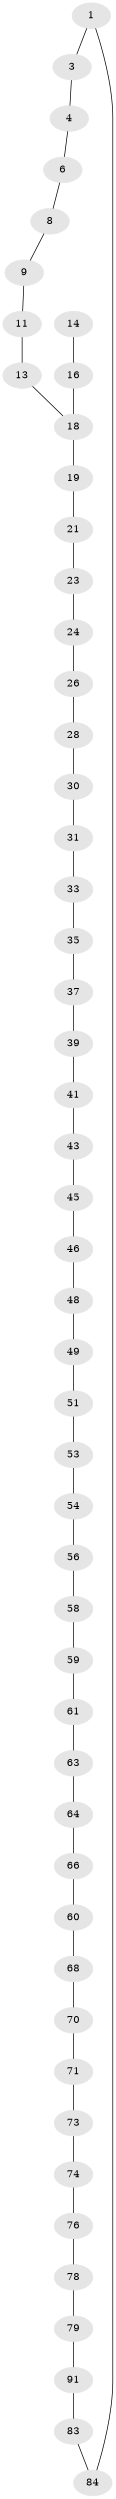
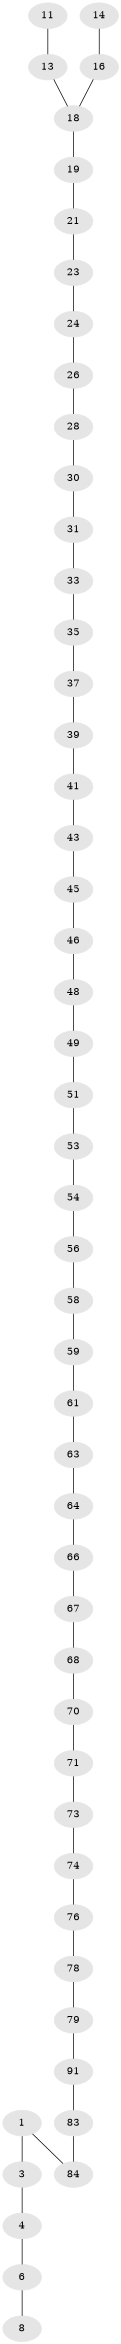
  graph {
    node [color=gray90 style=filled]
    1 [super="+2"]
    3
    84
    4 [super="+5"]
    6 [super="+7"]
    8
-   9 [super="+10"]
    11 [super="+12"]
    13
    18
    14 [super="+15"]
    16 [super="+17"]
    19 [super="+20"]
    21 [super="+22"]
    23
    24 [super="+25"]
    26 [super="+27"]
    28 [super="+29"]
    30
    31 [super="+32"]
    33 [super="+34"]
    35 [super="+36"]
    37 [super="+38"]
    39 [super="+40"]
    41 [super="+42"]
    43 [super="+44"]
    45
    46 [super="+47"]
    48
    49 [super="+50"]
    51 [super="+52"]
    53
    54 [super="+55"]
    56 [super="+57"]
    58
    59 [super="+60"]
    61 [super="+62"]
    63
    64 [super="+65"]
    66
-   67 [label=60]
+   67
    68 [super="+69"]
    70
    71 [super="+72"]
    73
    74 [super="+75"]
    76 [super="+77"]
    78
    79 [super="+80"]
    n50 [label=91 super="+82"]
    83
    1 -- 3
    1 -- 84
    3 -- 4
    4 -- 6
    6 -- 8
-   8 -- 9
-   9 -- 11
    11 -- 13
    13 -- 18
    18 -- 19
    14 -- 16
    16 -- 18
    19 -- 21
    21 -- 23
    23 -- 24
    24 -- 26
    26 -- 28
    28 -- 30
    30 -- 31
    31 -- 33
    33 -- 35
    35 -- 37
    37 -- 39
    39 -- 41
    41 -- 43
    43 -- 45
    45 -- 46
    46 -- 48
    48 -- 49
    49 -- 51
    51 -- 53
    53 -- 54
    54 -- 56
    56 -- 58
    58 -- 59
    59 -- 61
    61 -- 63
    63 -- 64
    64 -- 66
    66 -- 67
    67 -- 68
    68 -- 70
    70 -- 71
    71 -- 73
    73 -- 74
    74 -- 76
    76 -- 78
    78 -- 79
    79 -- n50
    n50 -- 83
    83 -- 84
  }
